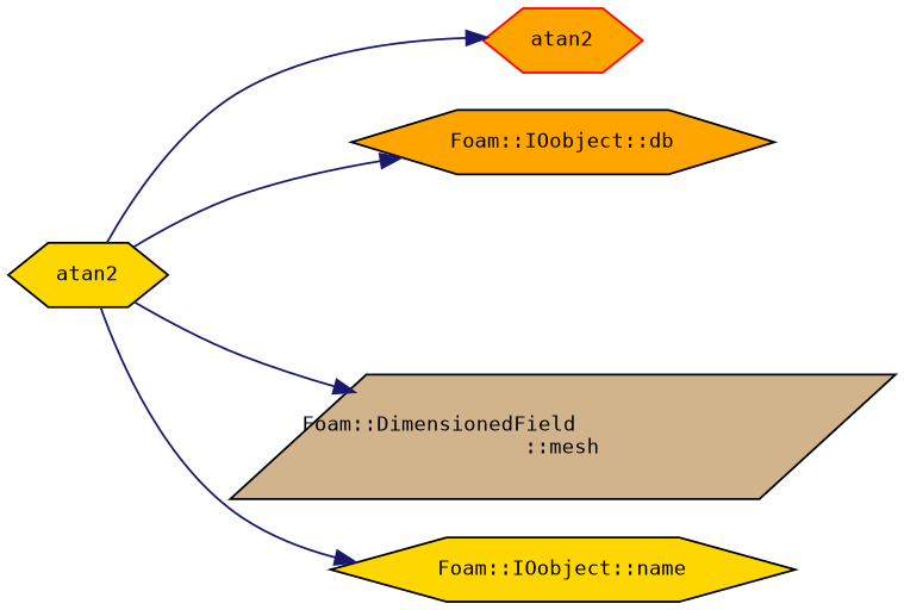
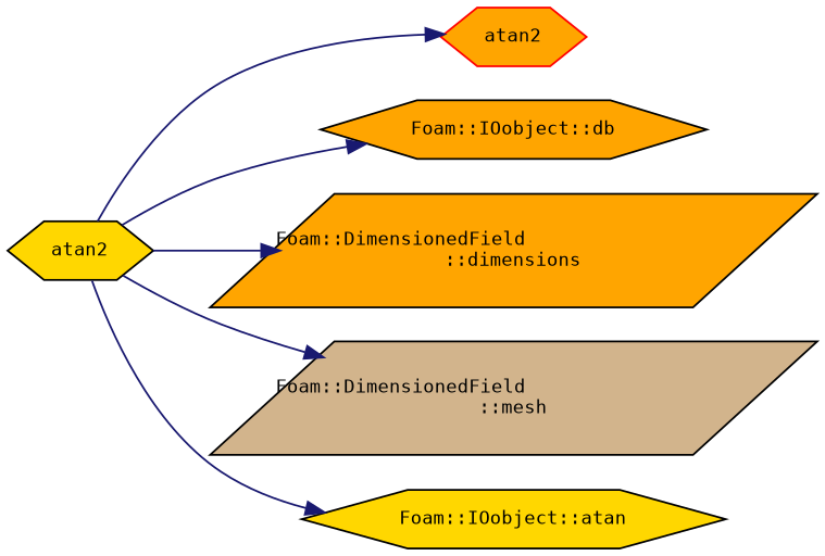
  digraph {
    fontname="DejaVu Sans Mono"
    rankdir=LR
    node [color=black fillcolor=orange fontname="DejaVu Sans Mono" fontsize=10 shape=hexagon style=filled]
    edge [color=midnightblue fontname="DejaVu Sans Mono" fontsize=10 labelfontname=Helvetica labelfontsize=10 style=solid]
    n1 [fillcolor=gold fontcolor=black height=0.2 label=atan2 width=0.4]
    n2 [color=red height=0.2 label=atan2 width=0.4]
    n3 [height=0.2 label="Foam::IOobject::db" width=0.4]
+   n4 [height=0.2 label="Foam::DimensionedField\l::dimensions" shape=parallelogram width=0.4]
    n5 [fillcolor=tan height=0.2 label="Foam::DimensionedField\l::mesh" shape=parallelogram width=0.4]
-   n6 [fillcolor=gold height=0.2 label="Foam::IOobject::name" width=0.4]
+   n6 [fillcolor=gold height=0.2 label="Foam::IOobject::atan" width=0.4]
    n1 -> n2
    n1 -> n3
+   n1 -> n4
    n1 -> n5
    n1 -> n6
  }
